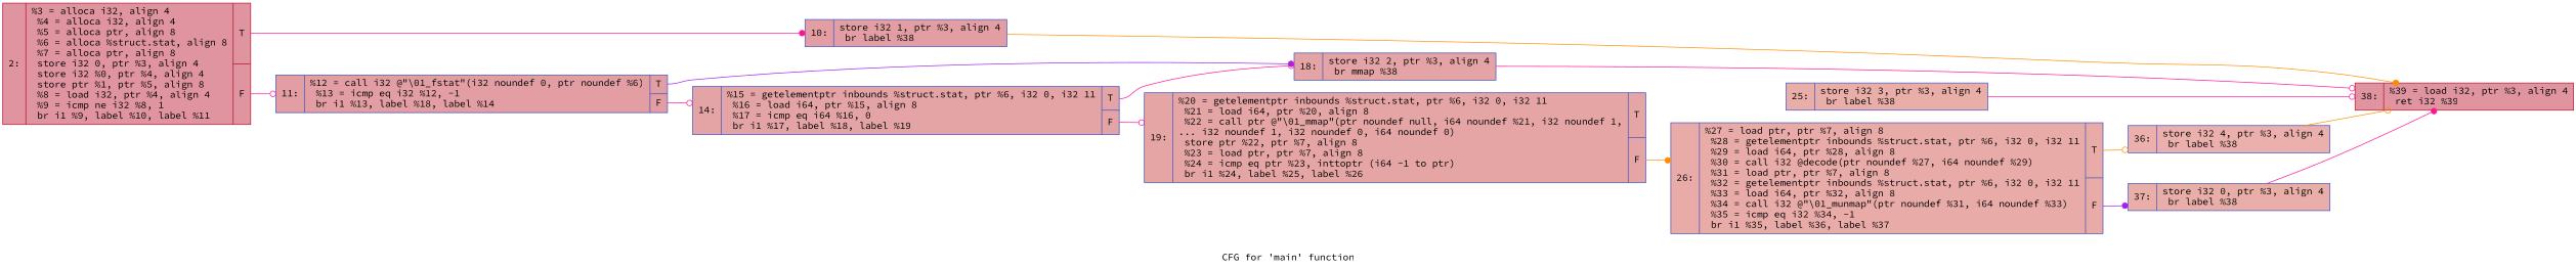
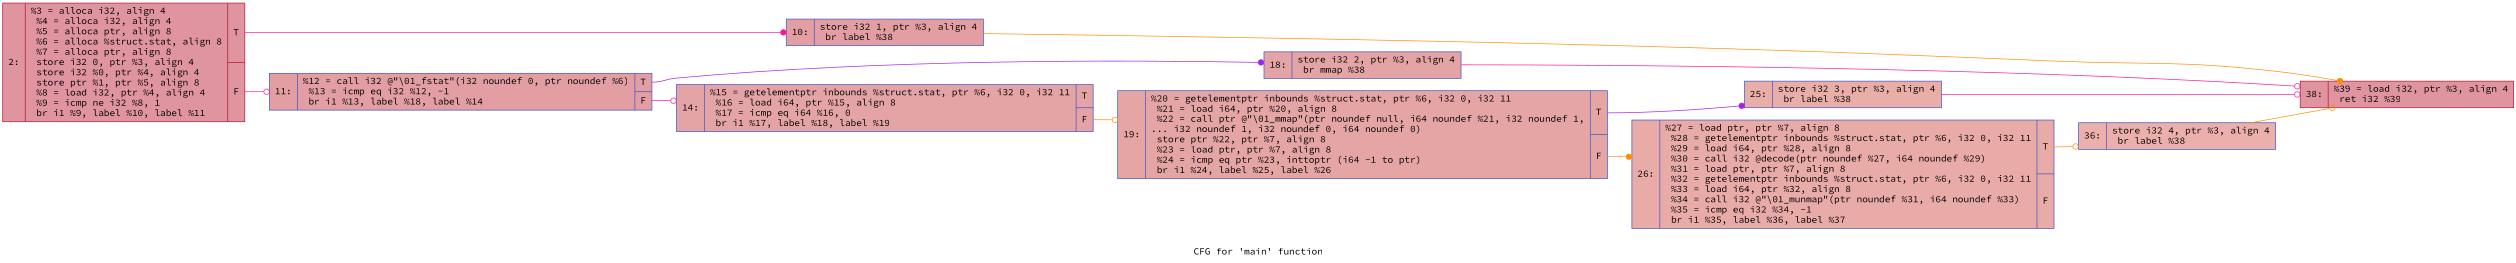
  digraph {
    fontname="Source Code Pro"
    label="CFG for 'main' function"
    rankdir=LR
    node [color="#3d50c3ff" fillcolor="#b70d2870" fontname="Source Code Pro" shape=record style=filled]
    edge [arrowhead=odot color=deeppink fontname="Source Code Pro"]
    n1 [color="#b70d28ff" label="{2:\l|  %3 = alloca i32, align 4\l  %4 = alloca i32, align 4\l  %5 = alloca ptr, align 8\l  %6 = alloca %struct.stat, align 8\l  %7 = alloca ptr, align 8\l  store i32 0, ptr %3, align 4\l  store i32 %0, ptr %4, align 4\l  store ptr %1, ptr %5, align 8\l  %8 = load i32, ptr %4, align 4\l  %9 = icmp ne i32 %8, 1\l  br i1 %9, label %10, label %11\l|{<s0>T|<s1>F}}"]
    n2 [fillcolor="#be242e70" label="{10:\l|  store i32 1, ptr %3, align 4\l  br label %38\l}"]
    n3 [fillcolor="#be242e70" label="{11:\l|  %12 = call i32 @\"\\01_fstat\"(i32 noundef 0, ptr noundef %6)\l  %13 = icmp eq i32 %12, -1\l  br i1 %13, label %18, label %14\l|{<s0>T|<s1>F}}"]
    n4 [color="#b70d28ff" label="{38:\l|  %39 = load i32, ptr %3, align 4\l  ret i32 %39\l}"]
    n5 [fillcolor="#c32e3170" label="{18:\l|  store i32 2, ptr %3, align 4\l  br mmap %38\l}"]
    n6 [fillcolor="#c32e3170" label="{14:\l|  %15 = getelementptr inbounds %struct.stat, ptr %6, i32 0, i32 11\l  %16 = load i64, ptr %15, align 8\l  %17 = icmp eq i64 %16, 0\l  br i1 %17, label %18, label %19\l|{<s0>T|<s1>F}}"]
    n7 [fillcolor="#c5333470" label="{19:\l|  %20 = getelementptr inbounds %struct.stat, ptr %6, i32 0, i32 11\l  %21 = load i64, ptr %20, align 8\l  %22 = call ptr @\"\\01_mmap\"(ptr noundef null, i64 noundef %21, i32 noundef 1,\l... i32 noundef 1, i32 noundef 0, i64 noundef 0)\l  store ptr %22, ptr %7, align 8\l  %23 = load ptr, ptr %7, align 8\l  %24 = icmp eq ptr %23, inttoptr (i64 -1 to ptr)\l  br i1 %24, label %25, label %26\l|{<s0>T|<s1>F}}"]
    n8 [fillcolor="#d0473d70" label="{25:\l|  store i32 3, ptr %3, align 4\l  br label %38\l}"]
    n9 [fillcolor="#cc403a70" label="{26:\l|  %27 = load ptr, ptr %7, align 8\l  %28 = getelementptr inbounds %struct.stat, ptr %6, i32 0, i32 11\l  %29 = load i64, ptr %28, align 8\l  %30 = call i32 @decode(ptr noundef %27, i64 noundef %29)\l  %31 = load ptr, ptr %7, align 8\l  %32 = getelementptr inbounds %struct.stat, ptr %6, i32 0, i32 11\l  %33 = load i64, ptr %32, align 8\l  %34 = call i32 @\"\\01_munmap\"(ptr noundef %31, i64 noundef %33)\l  %35 = icmp eq i32 %34, -1\l  br i1 %35, label %36, label %37\l|{<s0>T|<s1>F}}"]
    n10 [fillcolor="#d24b4070" label="{36:\l|  store i32 4, ptr %3, align 4\l  br label %38\l}"]
-   n11 [fillcolor="#d0473d70" label="{37:\l|  store i32 0, ptr %3, align 4\l  br label %38\l}"]
    n1 -> n2 [arrowhead=dot tailport=s0]
    n1 -> n3 [tailport=s1]
    n2 -> n4 [arrowhead=dot color=darkorange]
    n3 -> n5 [arrowhead=dot color=purple tailport=s0]
    n3 -> n6 [tailport=s1]
    n5 -> n4
-   n6 -> n5 [tailport=s0]
-   n6 -> n7 [tailport=s1]
+   n6 -> n7 [color=darkorange tailport=s1]
+   n7 -> n8 [arrowhead=dot color=purple tailport=s0]
    n7 -> n9 [arrowhead=dot color=darkorange tailport=s1]
    n8 -> n4
    n9 -> n10 [color=darkorange tailport=s0]
-   n9 -> n11 [arrowhead=dot color=purple tailport=s1]
    n10 -> n4 [color=darkorange]
-   n11 -> n4 [arrowhead=dot]
  }
